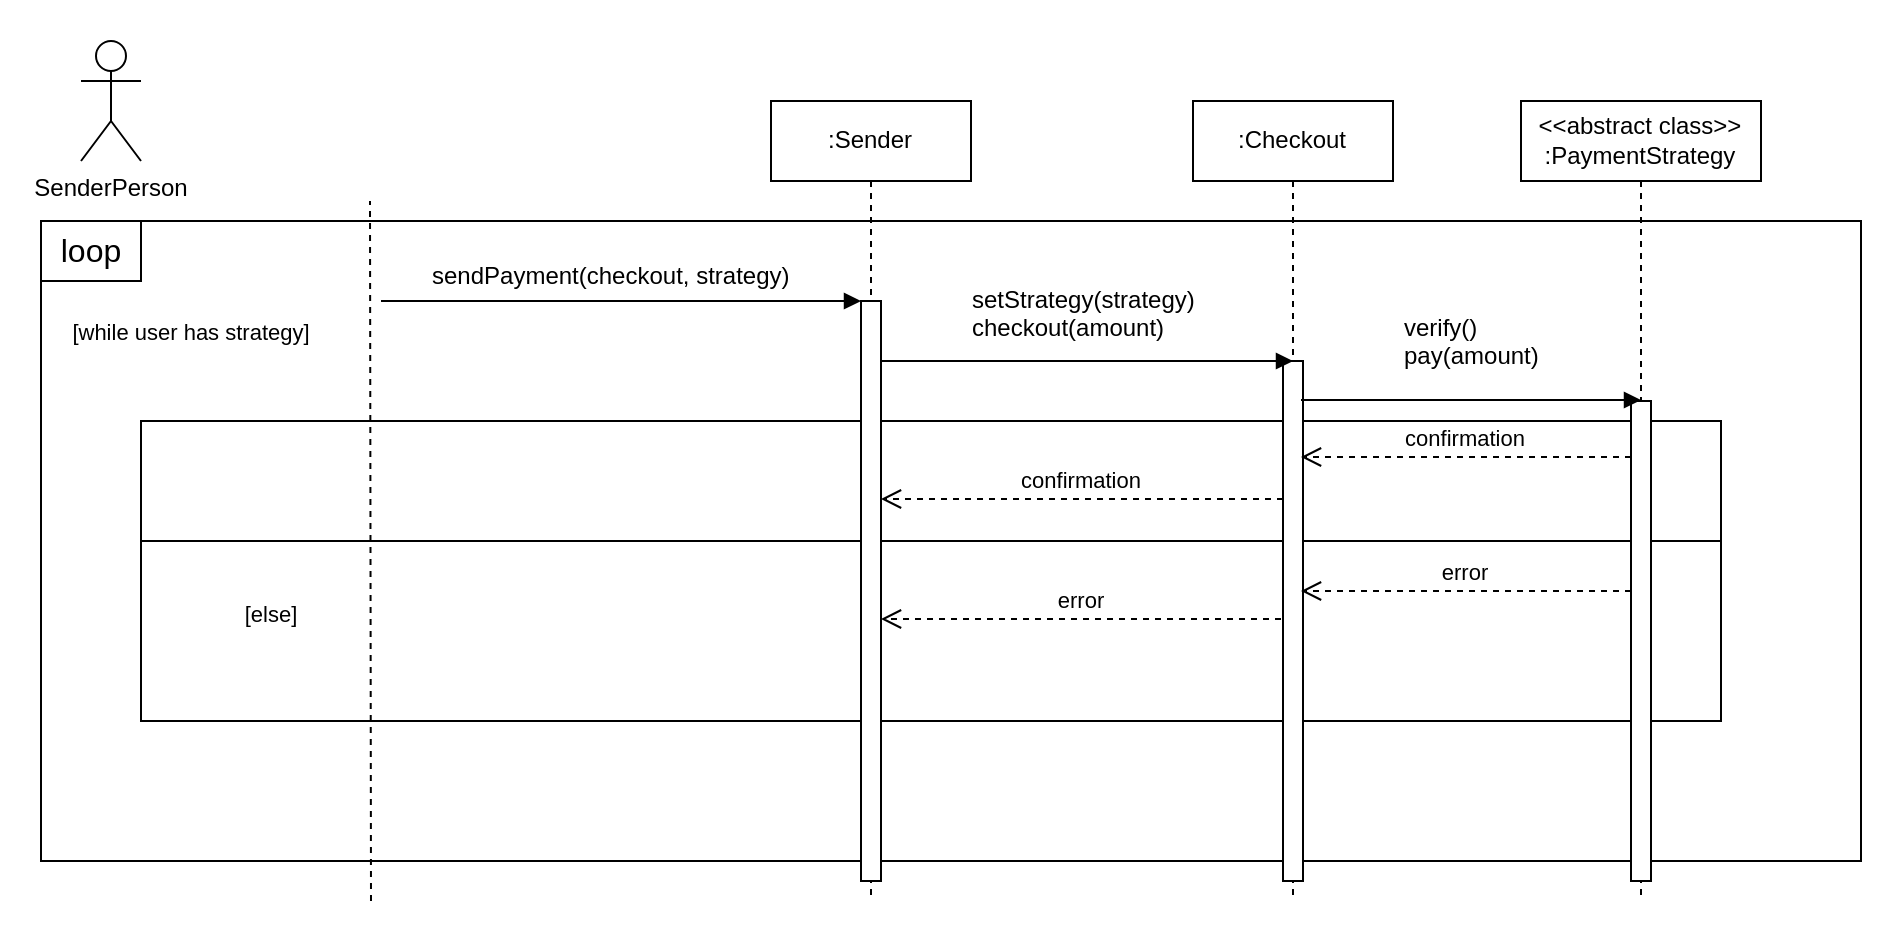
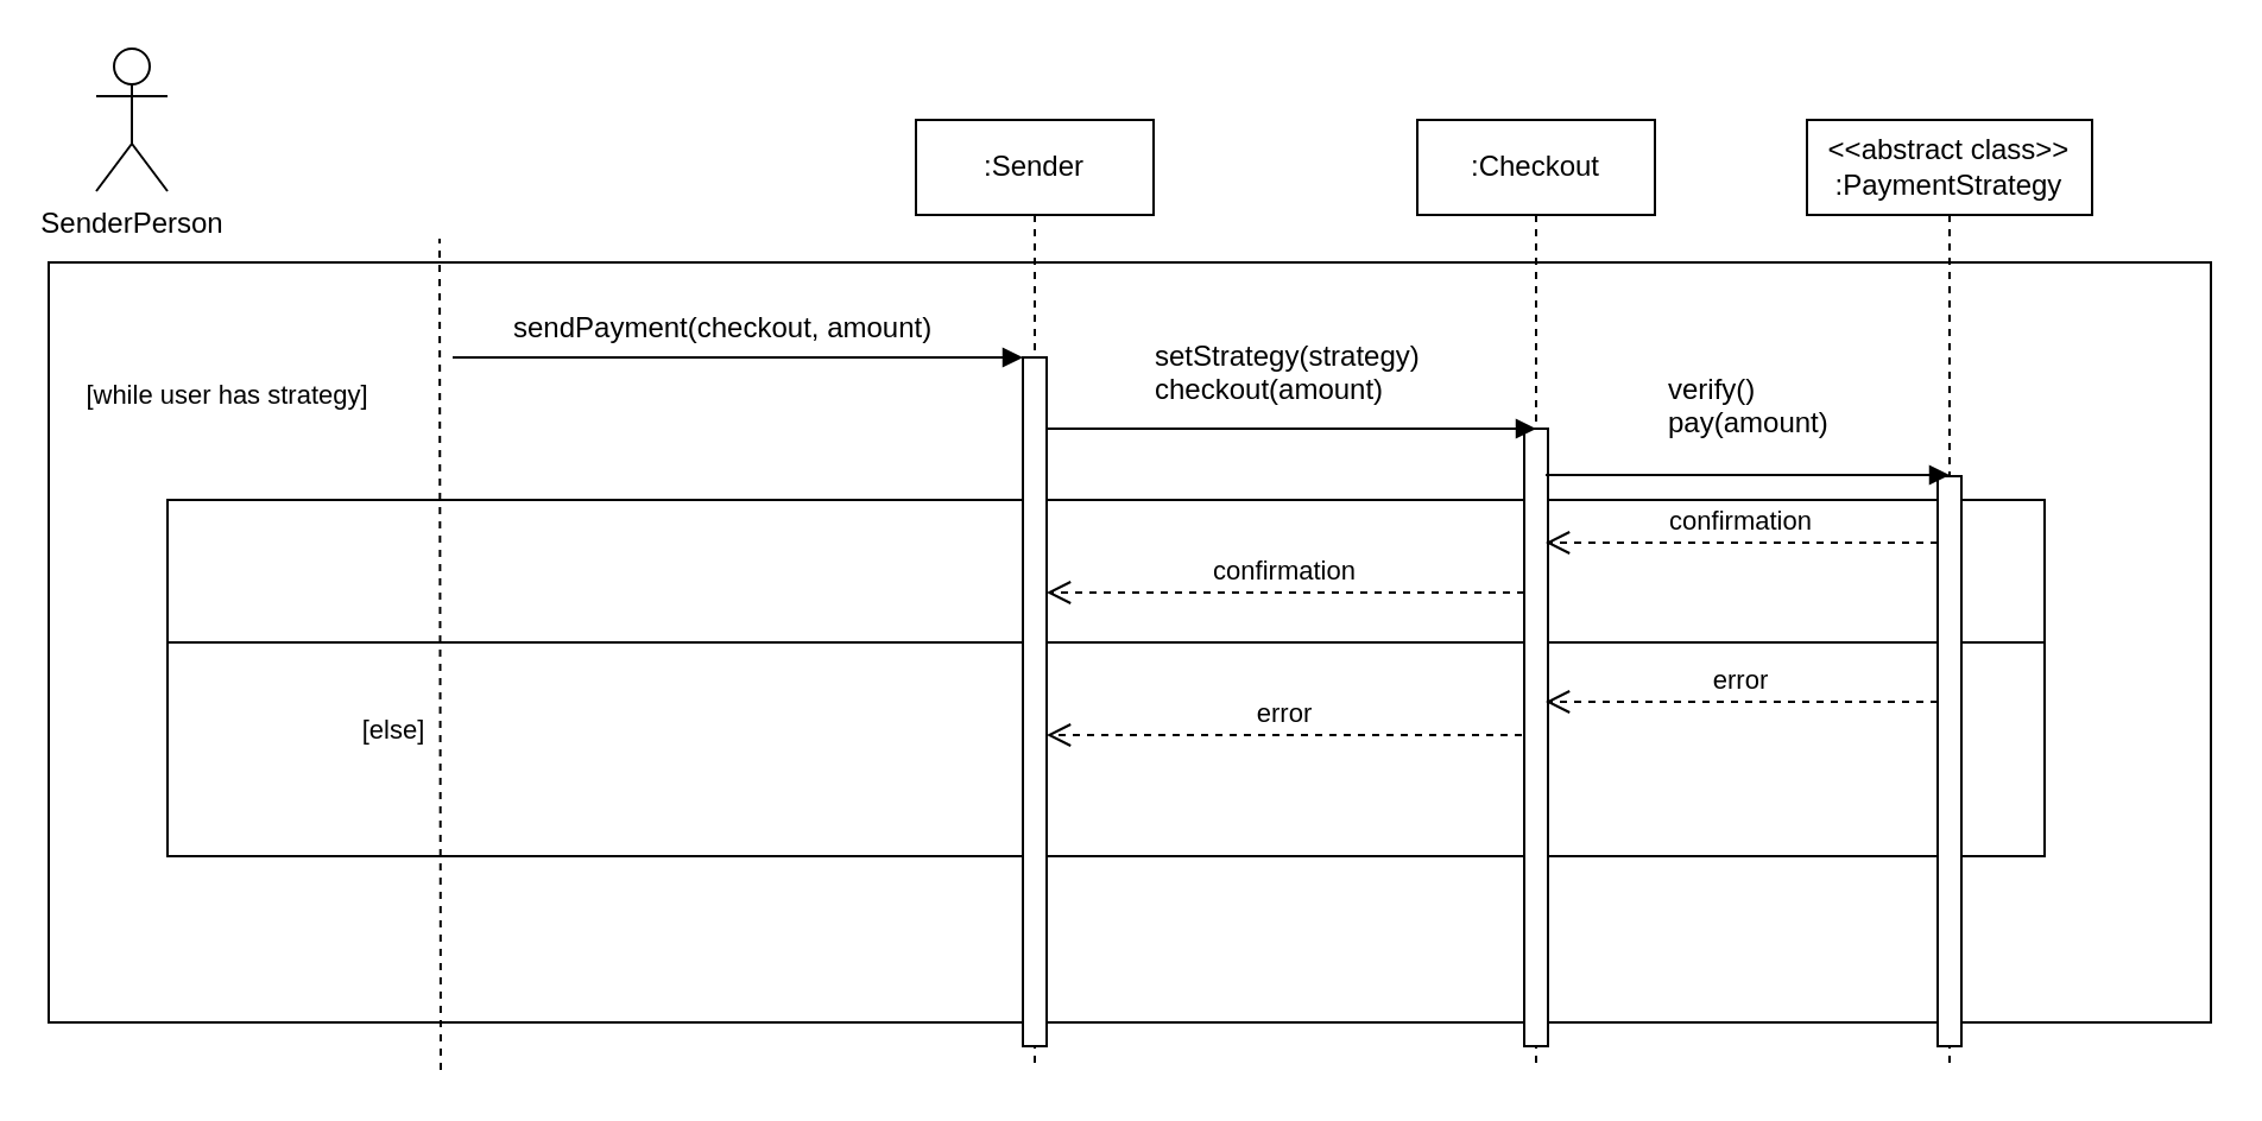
  <mxCell id="0" />
  <mxCell id="1" parent="0" />
  <mxCell id="2" value="" style="rounded=0;whiteSpace=wrap;html=1;fillColor=none;" vertex="1" parent="1"><mxGeometry x="70" y="210" width="790" height="60" as="geometry" /></mxCell>
  <mxCell id="3" value="" style="rounded=0;whiteSpace=wrap;html=1;fillColor=none;" vertex="1" parent="1"><mxGeometry x="70" y="270" width="790" height="90" as="geometry" /></mxCell>
  <mxCell id="4" value="" style="rounded=0;whiteSpace=wrap;html=1;fillColor=none;" vertex="1" parent="1"><mxGeometry x="20" y="110" width="910" height="320" as="geometry" /></mxCell>
  <mxCell id="5" value=":Sender" style="shape=umlLifeline;perimeter=lifelinePerimeter;whiteSpace=wrap;html=1;container=0;dropTarget=0;collapsible=0;recursiveResize=0;outlineConnect=0;portConstraint=eastwest;newEdgeStyle={&quot;edgeStyle&quot;:&quot;elbowEdgeStyle&quot;,&quot;elbow&quot;:&quot;vertical&quot;,&quot;curved&quot;:0,&quot;rounded&quot;:0};" parent="1" vertex="1"><mxGeometry x="385" y="50" width="100" height="400" as="geometry" /></mxCell>
  <mxCell id="6" value="" style="html=1;points=[];perimeter=orthogonalPerimeter;outlineConnect=0;targetShapes=umlLifeline;portConstraint=eastwest;newEdgeStyle={&quot;edgeStyle&quot;:&quot;elbowEdgeStyle&quot;,&quot;elbow&quot;:&quot;vertical&quot;,&quot;curved&quot;:0,&quot;rounded&quot;:0};" parent="5" vertex="1"><mxGeometry x="45" y="100" width="10" height="290" as="geometry" /></mxCell>
  <mxCell id="7" value=":Checkout" style="shape=umlLifeline;perimeter=lifelinePerimeter;whiteSpace=wrap;html=1;container=0;dropTarget=0;collapsible=0;recursiveResize=0;outlineConnect=0;portConstraint=eastwest;newEdgeStyle={&quot;edgeStyle&quot;:&quot;elbowEdgeStyle&quot;,&quot;elbow&quot;:&quot;vertical&quot;,&quot;curved&quot;:0,&quot;rounded&quot;:0};" parent="1" vertex="1"><mxGeometry x="596" y="50" width="100" height="400" as="geometry" /></mxCell>
  <mxCell id="8" value="" style="html=1;points=[];perimeter=orthogonalPerimeter;outlineConnect=0;targetShapes=umlLifeline;portConstraint=eastwest;newEdgeStyle={&quot;edgeStyle&quot;:&quot;elbowEdgeStyle&quot;,&quot;elbow&quot;:&quot;vertical&quot;,&quot;curved&quot;:0,&quot;rounded&quot;:0};" parent="7" vertex="1"><mxGeometry x="45" y="130" width="10" height="260" as="geometry" /></mxCell>
  <mxCell id="9" value="confirmation" style="html=1;verticalAlign=bottom;endArrow=open;dashed=1;endSize=8;edgeStyle=elbowEdgeStyle;elbow=vertical;curved=0;rounded=0;" parent="1" edge="1"><mxGeometry relative="1" as="geometry"><mxPoint x="440" y="249" as="targetPoint" /><Array as="points"><mxPoint x="540" y="249" /></Array><mxPoint x="641" y="249" as="sourcePoint" /></mxGeometry></mxCell>
  <mxCell id="10" value="SenderPerson" style="shape=umlActor;verticalLabelPosition=bottom;verticalAlign=top;html=1;outlineConnect=0;" vertex="1" parent="1"><mxGeometry x="40" y="20" width="30" height="60" as="geometry" /></mxCell>
  <mxCell id="11" value="&lt;div&gt;&amp;lt;&amp;lt;abstract class&amp;gt;&amp;gt;&lt;/div&gt;:PaymentStrategy" style="shape=umlLifeline;perimeter=lifelinePerimeter;whiteSpace=wrap;html=1;container=0;dropTarget=0;collapsible=0;recursiveResize=0;outlineConnect=0;portConstraint=eastwest;newEdgeStyle={&quot;edgeStyle&quot;:&quot;elbowEdgeStyle&quot;,&quot;elbow&quot;:&quot;vertical&quot;,&quot;curved&quot;:0,&quot;rounded&quot;:0};" vertex="1" parent="1"><mxGeometry x="760" y="50" width="120" height="400" as="geometry" /></mxCell>
  <mxCell id="12" value="" style="html=1;points=[];perimeter=orthogonalPerimeter;outlineConnect=0;targetShapes=umlLifeline;portConstraint=eastwest;newEdgeStyle={&quot;edgeStyle&quot;:&quot;elbowEdgeStyle&quot;,&quot;elbow&quot;:&quot;vertical&quot;,&quot;curved&quot;:0,&quot;rounded&quot;:0};" vertex="1" parent="11"><mxGeometry x="55" y="150" width="10" height="240" as="geometry" /></mxCell>
  <mxCell id="13" value="" style="endArrow=none;html=1;rounded=0;dashed=1;" edge="1" parent="1"><mxGeometry width="50" height="50" relative="1" as="geometry"><mxPoint x="185" y="450" as="sourcePoint" /><mxPoint x="184.5" y="100" as="targetPoint" /></mxGeometry></mxCell>
- <mxCell id="14" value="loop" style="text;html=1;align=center;verticalAlign=middle;resizable=0;points=[];autosize=1;strokeColor=default;fillColor=none;fontSize=16;perimeterSpacing=1;" vertex="1" parent="1"><mxGeometry x="20" y="110" width="50" height="30" as="geometry" /></mxCell>
  <mxCell id="15" value="&lt;div style=&quot;line-height: 100%;&quot;&gt;&lt;span style=&quot;font-size: 11px;&quot;&gt;[while user has strategy]&lt;/span&gt;&lt;/div&gt;" style="text;html=1;align=center;verticalAlign=middle;resizable=0;points=[];autosize=1;strokeColor=none;fillColor=none;fontSize=16;" vertex="1" parent="1"><mxGeometry x="20" y="150" width="150" height="30" as="geometry" /></mxCell>
  <mxCell id="16" value="&lt;span style=&quot;color: rgba(0, 0, 0, 0); font-family: monospace; font-size: 0px; text-align: start; background-color: rgb(236, 236, 236);&quot;&gt;%3CmxGraphModel%3E%3Croot%3E%3CmxCell%20id%3D%220%22%2F%3E%3CmxCell%20id%3D%221%22%20parent%3D%220%22%2F%3E%3CmxCell%20id%3D%222%22%20value%3D%22%2B%20sendPayment(checkout%2C%20strategy)%22%20style%3D%22text%3Balign%3Dleft%3BverticalAlign%3Dtop%3BspacingLeft%3D4%3BspacingRight%3D4%3Boverflow%3Dhidden%3Brotatable%3D0%3Bpoints%3D%5B%5B0%2C0.5%5D%2C%5B1%2C0.5%5D%5D%3BportConstraint%3Deastwest%3B%22%20vertex%3D%221%22%20parent%3D%221%22%3E%3CmxGeometry%20x%3D%22710%22%20y%3D%22-46%22%20width%3D%22210%22%20height%3D%2226%22%20as%3D%22geometry%22%2F%3E%3C%2FmxCell%3E%3C%2Froot%3E%3C%2FmxGraphModel%3E&lt;/span&gt;" style="html=1;verticalAlign=bottom;endArrow=block;edgeStyle=elbowEdgeStyle;elbow=vertical;curved=0;rounded=0;" edge="1" parent="1" target="6"><mxGeometry relative="1" as="geometry"><mxPoint x="190" y="150" as="sourcePoint" /><Array as="points"><mxPoint x="255" y="150" /></Array><mxPoint x="340" y="150" as="targetPoint" /></mxGeometry></mxCell>
- <mxCell id="17" value="sendPayment(checkout, strategy)" style="text;align=left;verticalAlign=top;spacingLeft=4;spacingRight=4;overflow=hidden;rotatable=0;points=[[0,0.5],[1,0.5]];portConstraint=eastwest;" vertex="1" parent="1"><mxGeometry x="210" y="124" width="210" height="26" as="geometry" /></mxCell>
+ <mxCell id="17" value="sendPayment(checkout, amount)" style="text;align=left;verticalAlign=top;spacingLeft=4;spacingRight=4;overflow=hidden;rotatable=0;points=[[0,0.5],[1,0.5]];portConstraint=eastwest;" vertex="1" parent="1"><mxGeometry x="210" y="124" width="210" height="26" as="geometry" /></mxCell>
  <mxCell id="18" value="setStrategy(strategy)&#10;checkout(amount)" style="text;align=left;verticalAlign=top;spacingLeft=4;spacingRight=4;overflow=hidden;rotatable=0;points=[[0,0.5],[1,0.5]];portConstraint=eastwest;" vertex="1" parent="1"><mxGeometry x="480" y="136" width="124" height="44" as="geometry" /></mxCell>
  <mxCell id="19" value="&lt;span style=&quot;color: rgba(0, 0, 0, 0); font-family: monospace; font-size: 0px; text-align: start; background-color: rgb(236, 236, 236);&quot;&gt;%3CmxGraphModel%3E%3Croot%3E%3CmxCell%20id%3D%220%22%2F%3E%3CmxCell%20id%3D%221%22%20parent%3D%220%22%2F%3E%3CmxCell%20id%3D%222%22%20value%3D%22%2B%20sendPayment(checkout%2C%20strategy)%22%20style%3D%22text%3Balign%3Dleft%3BverticalAlign%3Dtop%3BspacingLeft%3D4%3BspacingRight%3D4%3Boverflow%3Dhidden%3Brotatable%3D0%3Bpoints%3D%5B%5B0%2C0.5%5D%2C%5B1%2C0.5%5D%5D%3BportConstraint%3Deastwest%3B%22%20vertex%3D%221%22%20parent%3D%221%22%3E%3CmxGeometry%20x%3D%22710%22%20y%3D%22-46%22%20width%3D%22210%22%20height%3D%2226%22%20as%3D%22geometry%22%2F%3E%3C%2FmxCell%3E%3C%2Froot%3E%3C%2FmxGraphModel%3E&lt;/span&gt;" style="html=1;verticalAlign=bottom;endArrow=block;edgeStyle=elbowEdgeStyle;elbow=vertical;curved=0;rounded=0;entryX=0.5;entryY=0;entryDx=0;entryDy=0;entryPerimeter=0;" edge="1" parent="1" target="8"><mxGeometry relative="1" as="geometry"><mxPoint x="440" y="180" as="sourcePoint" /><Array as="points"><mxPoint x="515" y="180" /></Array><mxPoint x="630" y="180" as="targetPoint" /></mxGeometry></mxCell>
  <mxCell id="20" value="error" style="html=1;verticalAlign=bottom;endArrow=open;dashed=1;endSize=8;edgeStyle=elbowEdgeStyle;elbow=vertical;curved=0;rounded=0;" edge="1" parent="1"><mxGeometry relative="1" as="geometry"><mxPoint x="440" y="309" as="targetPoint" /><Array as="points"><mxPoint x="540" y="309" /></Array><mxPoint x="640" y="309" as="sourcePoint" /></mxGeometry></mxCell>
  <mxCell id="21" value="&lt;span style=&quot;color: rgba(0, 0, 0, 0); font-family: monospace; font-size: 0px; text-align: start; background-color: rgb(236, 236, 236);&quot;&gt;%3CmxGraphModel%3E%3Croot%3E%3CmxCell%20id%3D%220%22%2F%3E%3CmxCell%20id%3D%221%22%20parent%3D%220%22%2F%3E%3CmxCell%20id%3D%222%22%20value%3D%22%2B%20sendPayment(checkout%2C%20strategy)%22%20style%3D%22text%3Balign%3Dleft%3BverticalAlign%3Dtop%3BspacingLeft%3D4%3BspacingRight%3D4%3Boverflow%3Dhidden%3Brotatable%3D0%3Bpoints%3D%5B%5B0%2C0.5%5D%2C%5B1%2C0.5%5D%5D%3BportConstraint%3Deastwest%3B%22%20vertex%3D%221%22%20parent%3D%221%22%3E%3CmxGeometry%20x%3D%22710%22%20y%3D%22-46%22%20width%3D%22210%22%20height%3D%2226%22%20as%3D%22geometry%22%2F%3E%3C%2FmxCell%3E%3C%2Froot%3E%3C%2FmxGraphModel%3E&lt;/span&gt;" style="html=1;verticalAlign=bottom;endArrow=block;edgeStyle=elbowEdgeStyle;elbow=vertical;curved=0;rounded=0;" edge="1" parent="1" target="12"><mxGeometry relative="1" as="geometry"><mxPoint x="650" y="199.5" as="sourcePoint" /><Array as="points"><mxPoint x="725" y="199.5" /></Array><mxPoint x="810" y="200" as="targetPoint" /></mxGeometry></mxCell>
  <mxCell id="22" value="verify()&#10;pay(amount)" style="text;align=left;verticalAlign=top;spacingLeft=4;spacingRight=4;overflow=hidden;rotatable=0;points=[[0,0.5],[1,0.5]];portConstraint=eastwest;" vertex="1" parent="1"><mxGeometry x="696" y="150" width="124" height="44" as="geometry" /></mxCell>
  <mxCell id="23" value="confirmation" style="html=1;verticalAlign=bottom;endArrow=open;dashed=1;endSize=8;edgeStyle=elbowEdgeStyle;elbow=vertical;curved=0;rounded=0;" edge="1" parent="1"><mxGeometry x="0.005" relative="1" as="geometry"><mxPoint x="650" y="228" as="targetPoint" /><Array as="points"><mxPoint x="750" y="228" /></Array><mxPoint x="815" y="228" as="sourcePoint" /><mxPoint as="offset" /></mxGeometry></mxCell>
  <mxCell id="24" value="error" style="html=1;verticalAlign=bottom;endArrow=open;dashed=1;endSize=8;edgeStyle=elbowEdgeStyle;elbow=vertical;curved=0;rounded=0;" edge="1" parent="1"><mxGeometry x="0.005" relative="1" as="geometry"><mxPoint x="650" y="295" as="targetPoint" /><Array as="points"><mxPoint x="750" y="295" /></Array><mxPoint x="815" y="295" as="sourcePoint" /><mxPoint as="offset" /></mxGeometry></mxCell>
- <mxCell id="25" value="&lt;span style=&quot;font-size: 11px;&quot;&gt;[else]&lt;/span&gt;" style="text;html=1;align=center;verticalAlign=middle;resizable=0;points=[];autosize=1;strokeColor=none;fillColor=none;fontSize=16;" vertex="1" parent="1"><mxGeometry x="110" y="290" width="50" height="30" as="geometry" /></mxCell>
+ <mxCell id="25" value="&lt;span style=&quot;font-size: 11px;&quot;&gt;[else]&lt;/span&gt;" style="text;html=1;align=center;verticalAlign=middle;resizable=0;points=[];autosize=1;strokeColor=none;fillColor=none;fontSize=16;" vertex="1" parent="1"><mxGeometry x="140" y="290" width="50" height="30" as="geometry" /></mxCell>
